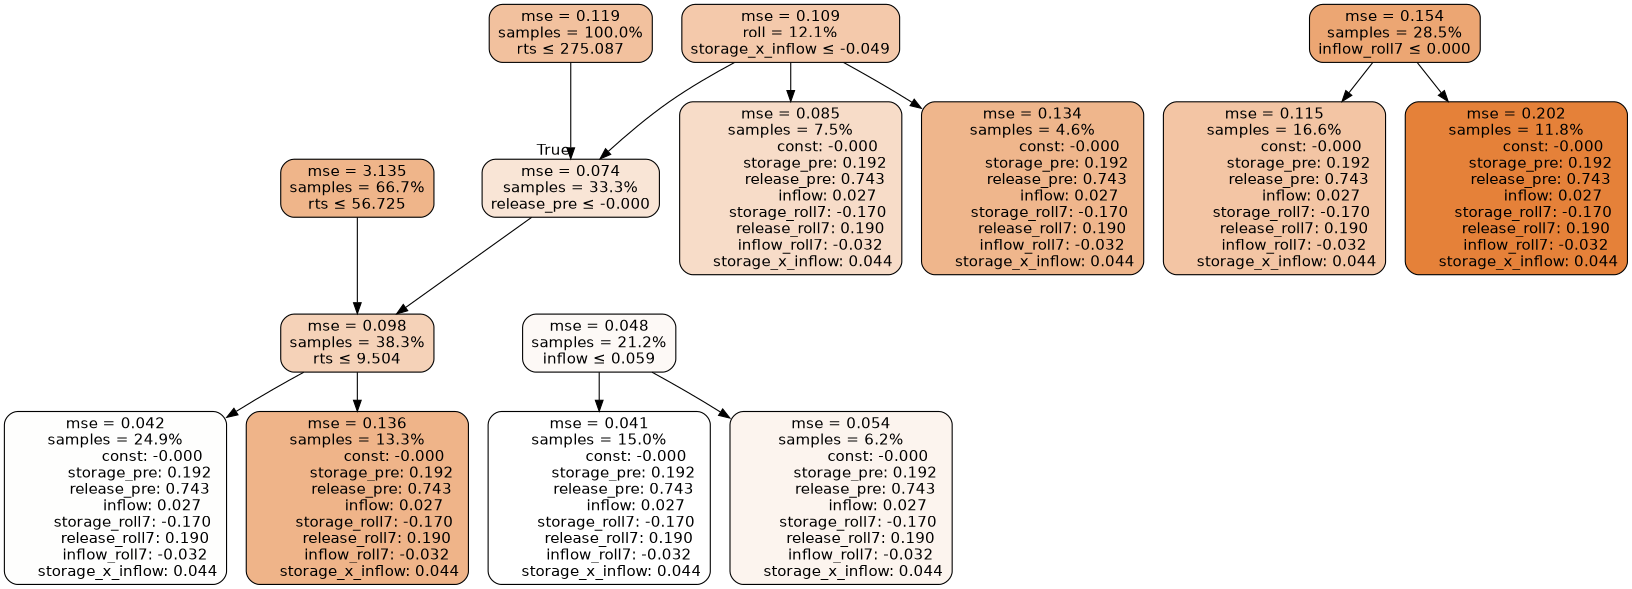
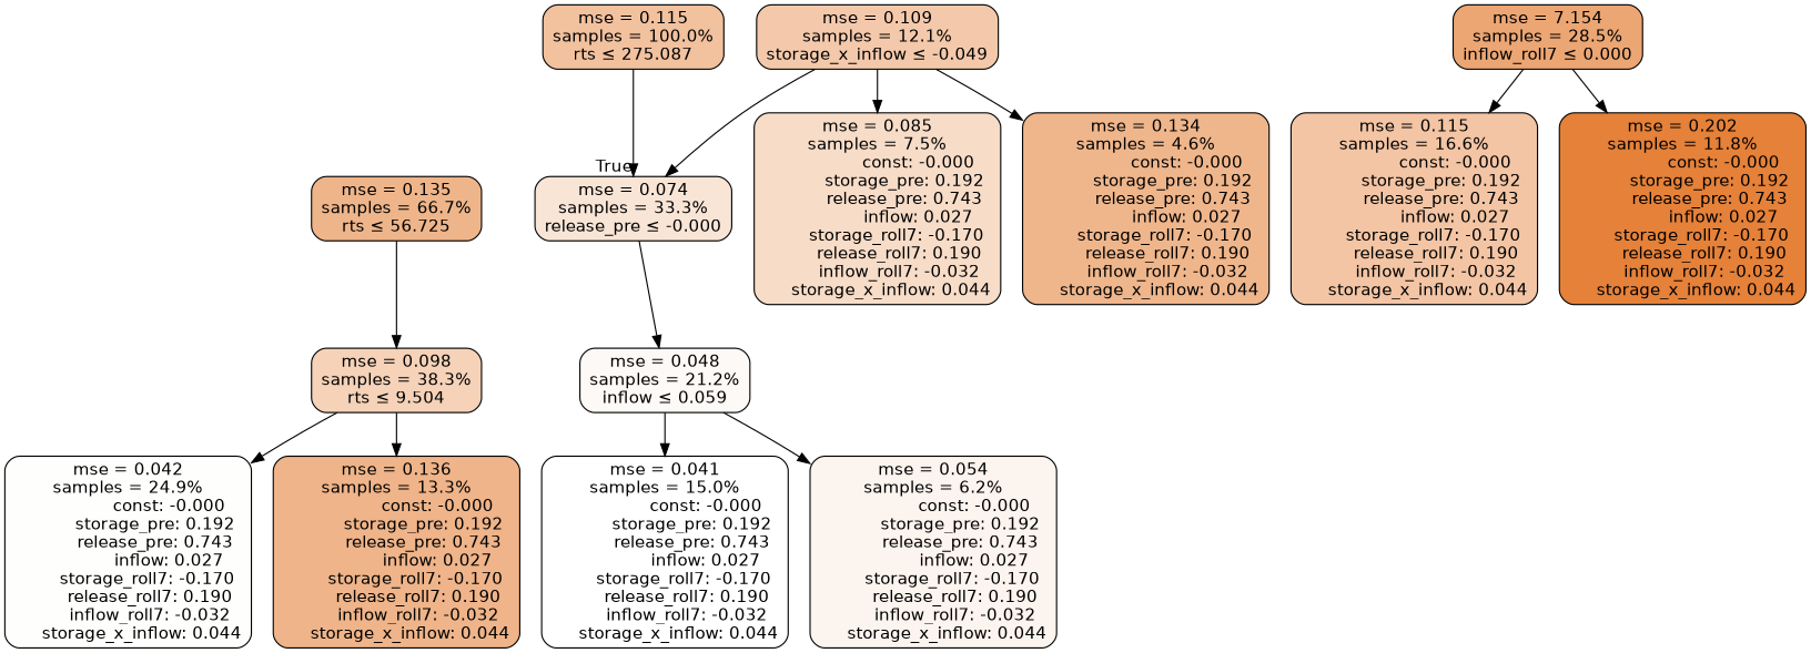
  digraph {
    node [color=black fontname=helvetica shape=rectangle style="filled, rounded"]
    edge [fontname=helvetica]
-   n1 [fillcolor="#f2c19e" label="mse = 0.119\nsamples = 100.0%\nrts &le; 275.087"]
+   n1 [fillcolor="#f2c19e" label="mse = 0.115\nsamples = 100.0%\nrts &le; 275.087"]
    n2 [fillcolor="#f9e5d6" label="mse = 0.074\nsamples = 33.3%\nrelease_pre &le; -0.000"]
-   n3 [fillcolor="#efb58a" label="mse = 3.135\nsamples = 66.7%\nrts &le; 56.725"]
+   n3 [fillcolor="#efb58a" label="mse = 0.135\nsamples = 66.7%\nrts &le; 56.725"]
    n4 [fillcolor="#f5d2b8" label="mse = 0.098\nsamples = 38.3%\nrts &le; 9.504"]
    n5 [fillcolor="#fdf9f6" label="mse = 0.048\nsamples = 21.2%\ninflow &le; 0.059"]
    n6 [fillcolor="#fefefd" label="mse = 0.042\nsamples = 24.9%\n               const: -0.000\n          storage_pre: 0.192\n          release_pre: 0.743\n               inflow: 0.027\n       storage_roll7: -0.170\n        release_roll7: 0.190\n        inflow_roll7: -0.032\n     storage_x_inflow: 0.044"]
    n7 [fillcolor="#efb489" label="mse = 0.136\nsamples = 13.3%\n               const: -0.000\n          storage_pre: 0.192\n          release_pre: 0.743\n               inflow: 0.027\n       storage_roll7: -0.170\n        release_roll7: 0.190\n        inflow_roll7: -0.032\n     storage_x_inflow: 0.044"]
-   n8 [fillcolor="#eca673" label="mse = 0.154\nsamples = 28.5%\ninflow_roll7 &le; 0.000"]
+   n8 [fillcolor="#eca673" label="mse = 7.154\nsamples = 28.5%\ninflow_roll7 &le; 0.000"]
    n9 [fillcolor="#f3c5a4" label="mse = 0.115\nsamples = 16.6%\n               const: -0.000\n          storage_pre: 0.192\n          release_pre: 0.743\n               inflow: 0.027\n       storage_roll7: -0.170\n        release_roll7: 0.190\n        inflow_roll7: -0.032\n     storage_x_inflow: 0.044"]
    n10 [fillcolor="#e58139" label="mse = 0.202\nsamples = 11.8%\n               const: -0.000\n          storage_pre: 0.192\n          release_pre: 0.743\n               inflow: 0.027\n       storage_roll7: -0.170\n        release_roll7: 0.190\n        inflow_roll7: -0.032\n     storage_x_inflow: 0.044"]
    n11 [fillcolor="#ffffff" label="mse = 0.041\nsamples = 15.0%\n               const: -0.000\n          storage_pre: 0.192\n          release_pre: 0.743\n               inflow: 0.027\n       storage_roll7: -0.170\n        release_roll7: 0.190\n        inflow_roll7: -0.032\n     storage_x_inflow: 0.044"]
    n12 [fillcolor="#fcf4ee" label="mse = 0.054\nsamples = 6.2%\n               const: -0.000\n          storage_pre: 0.192\n          release_pre: 0.743\n               inflow: 0.027\n       storage_roll7: -0.170\n        release_roll7: 0.190\n        inflow_roll7: -0.032\n     storage_x_inflow: 0.044"]
-   n13 [fillcolor="#f4c9ab" label="mse = 0.109\nroll = 12.1%\nstorage_x_inflow &le; -0.049"]
+   n13 [fillcolor="#f4c9ab" label="mse = 0.109\nsamples = 12.1%\nstorage_x_inflow &le; -0.049"]
    n14 [fillcolor="#f7dcc8" label="mse = 0.085\nsamples = 7.5%\n               const: -0.000\n          storage_pre: 0.192\n          release_pre: 0.743\n               inflow: 0.027\n       storage_roll7: -0.170\n        release_roll7: 0.190\n        inflow_roll7: -0.032\n     storage_x_inflow: 0.044"]
    n15 [fillcolor="#efb68c" label="mse = 0.134\nsamples = 4.6%\n               const: -0.000\n          storage_pre: 0.192\n          release_pre: 0.743\n               inflow: 0.027\n       storage_roll7: -0.170\n        release_roll7: 0.190\n        inflow_roll7: -0.032\n     storage_x_inflow: 0.044"]
    n1 -> n2 [headlabel=True labelangle=-45 labeldistance=2.5]
-   n2 -> n4
+   n2 -> n5
    n3 -> n4
    n4 -> n6
    n4 -> n7
    n5 -> n11
    n5 -> n12
    n8 -> n9
    n8 -> n10
    n13 -> n2
    n13 -> n14
    n13 -> n15
  }
